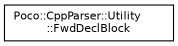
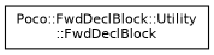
  digraph {
    rankdir=LR
-   n1 [color=black fillcolor=white fontname=Helvetica fontsize=10 height=0.2 label="Poco::CppParser::Utility\l::FwdDeclBlock" shape=record style=filled width=0.4]
+   n1 [color=black fillcolor=white fontname=Helvetica fontsize=10 height=0.2 label="Poco::FwdDeclBlock::Utility\l::FwdDeclBlock" shape=record style=filled width=0.4]
  }
